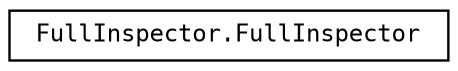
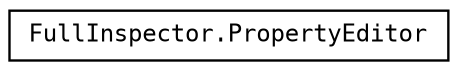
  digraph {
    rankdir=LR
    fontname="DejaVu Sans Mono"
-   n1 [color=black fillcolor=white fontname="DejaVu Sans Mono" fontsize=10 height=0.2 label="FullInspector.FullInspector" shape=record style=filled width=0.4]
+   n1 [color=black fillcolor=white fontname="DejaVu Sans Mono" fontsize=10 height=0.2 label="FullInspector.PropertyEditor" shape=record style=filled width=0.4]
  }
